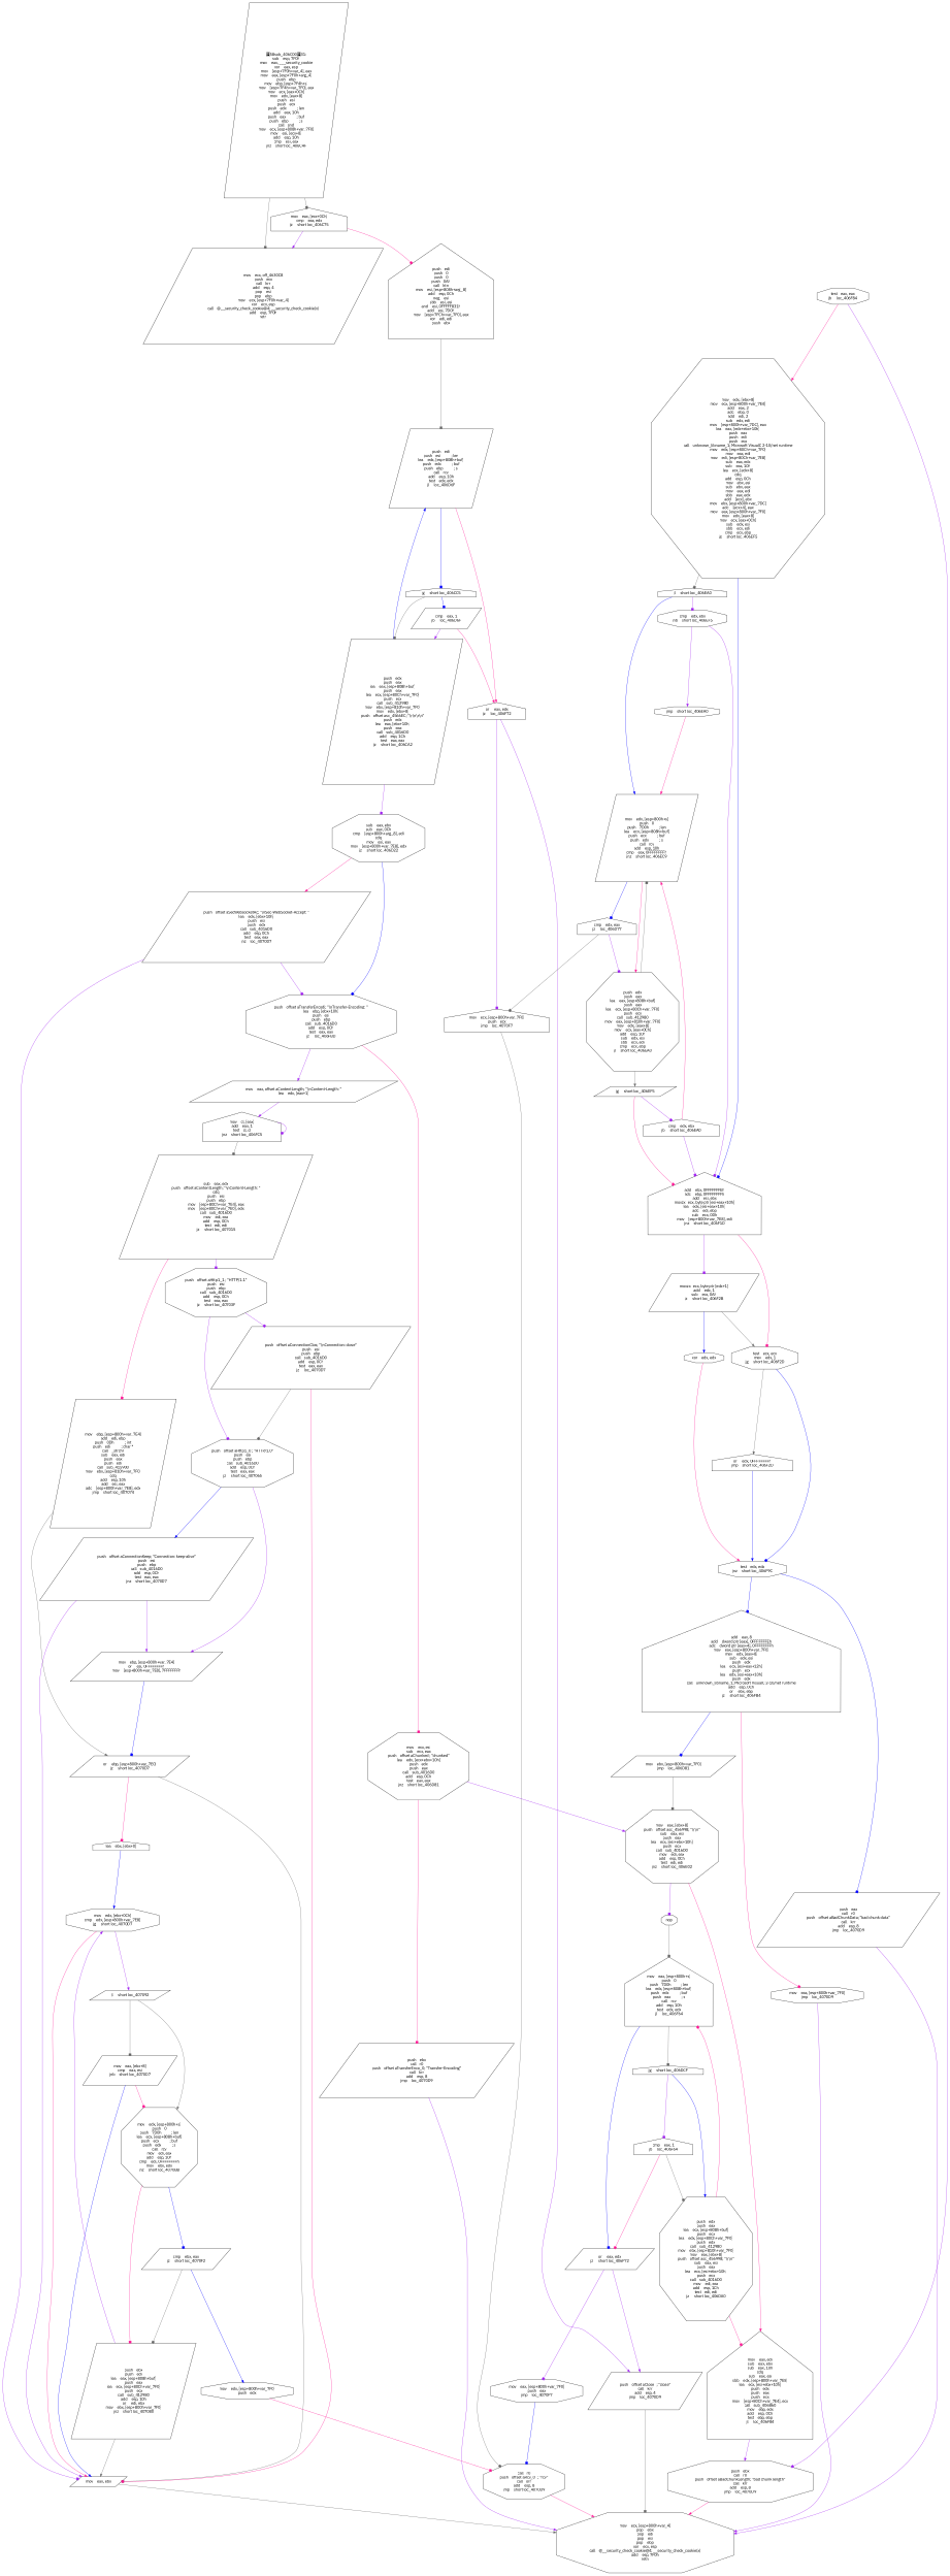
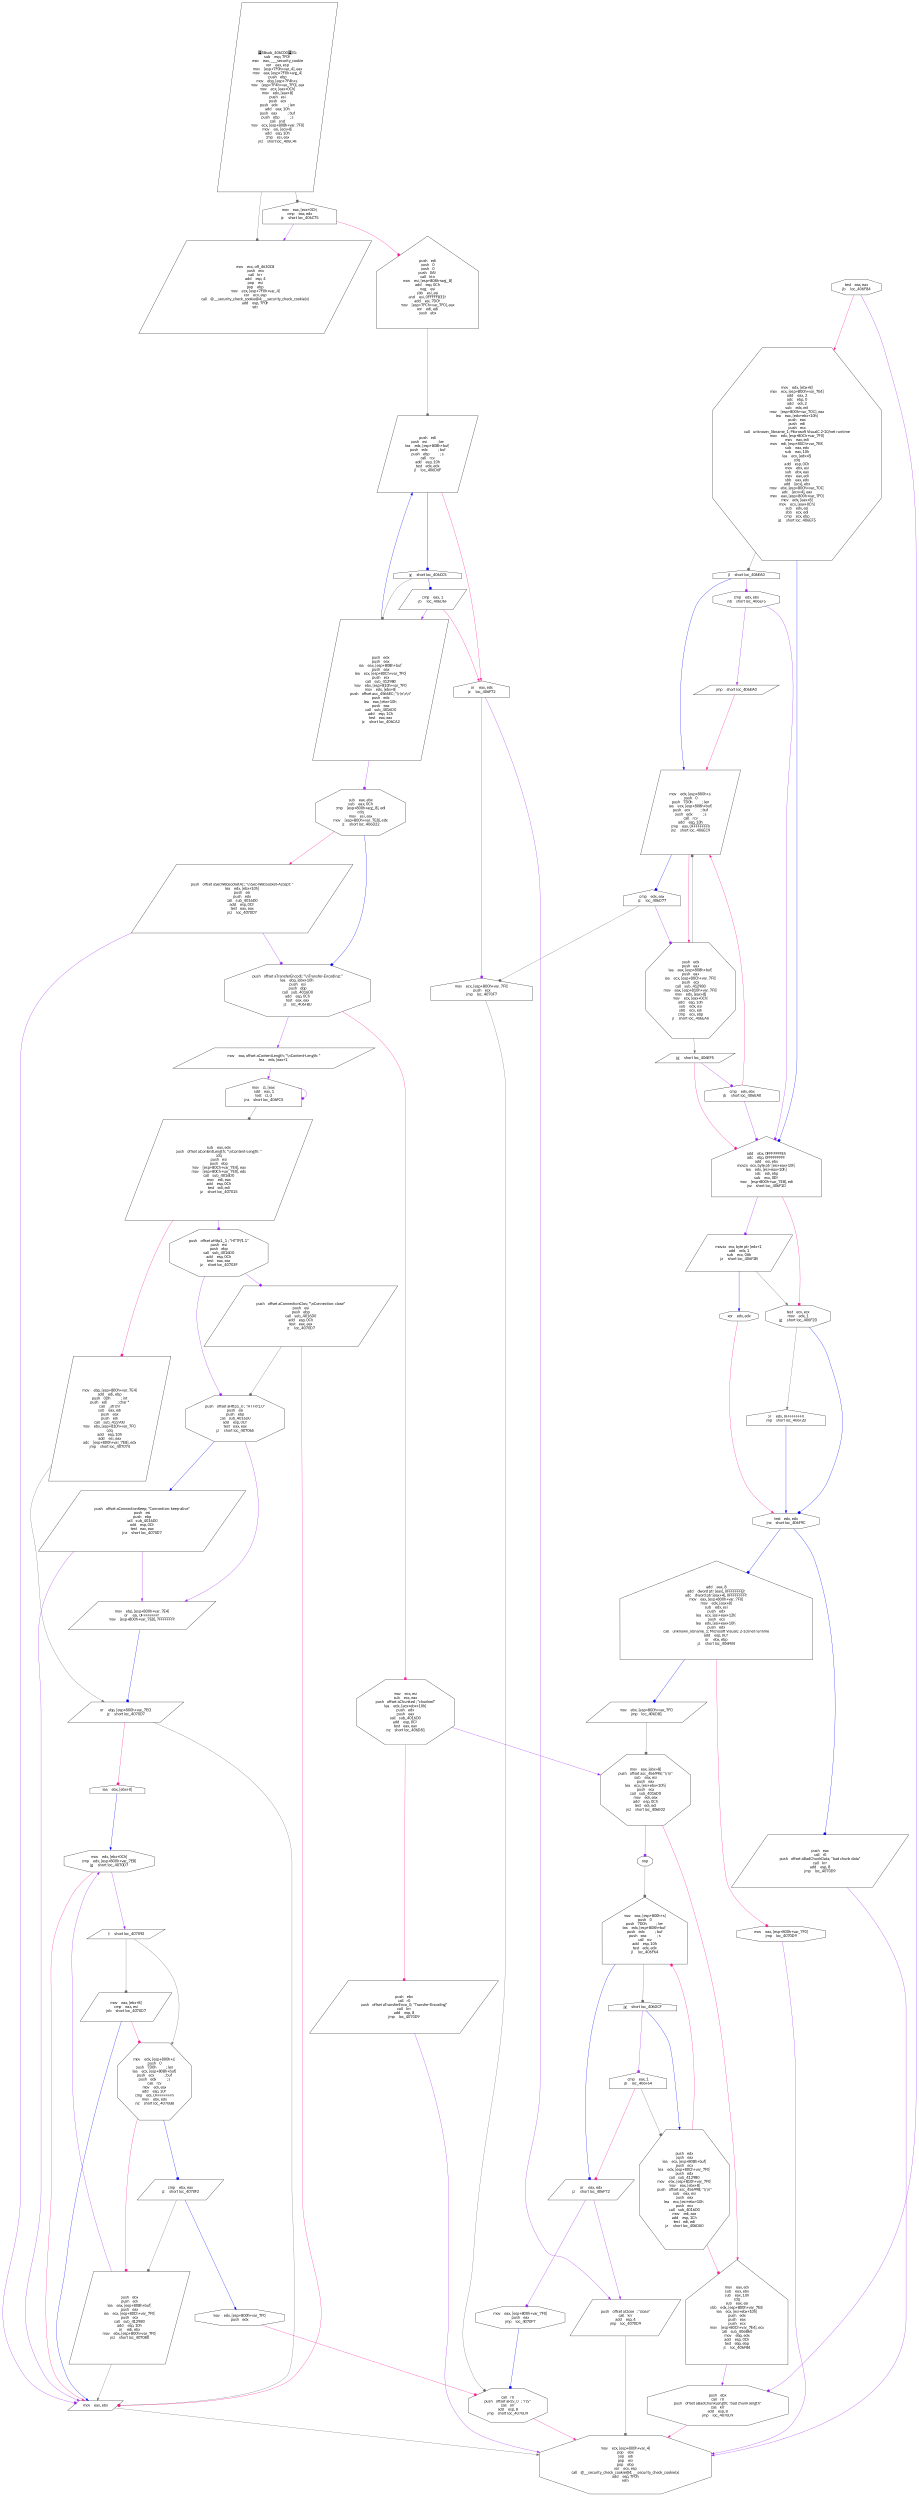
  digraph {
    fontname="IBM Plex Sans"
    node [fontname="IBM Plex Sans" shape=parallelogram]
    edge [arrowhead=box color=purple fontname="IBM Plex Sans"]
    n1 [label="58sub_406C0031:\nsub     esp, 7F0h\nmov     eax, ___security_cookie\nxor     eax, esp\nmov     [esp+7F0h+var_4], eax\nmov     eax, [esp+7F0h+arg_4]\npush    ebp\nmov     ebp, [esp+7F4h+s]\nmov     [esp+7F4h+var_7F0], eax\nmov     ecx, [eax+0Ch]\nmov     edx, [eax+8]\npush    esi\npush    ecx\npush    edx             ; len\nadd     eax, 10h\npush    eax             ; buf\npush    ebp             ; s\ncall    snd\nmov     ecx, [esp+808h+var_7F0]\nmov     esi, [ecx+8]\nadd     esp, 10h\ncmp     esi, eax\njnz     short loc_406C4F"]
    n2 [label="mov     eax, [ecx+0Ch]\ncmp     eax, edx\njz      short loc_406C75" shape=house]
    n3 [label="mov     ecx, off_4630C8\npush    ecx\ncall    krr\nadd     esp, 4\npop     esi\npop     ebp\nmov     ecx, [esp+7F0h+var_4]\nxor     ecx, esp\ncall    @__security_check_cookie@4; __security_check_cookie(x)\nadd     esp, 7F0h\nretn"]
    n4 [label="push    edi\npush    0\npush    0\npush    0Ah\ncall    ktn\nmov     esi, [esp+808h+arg_8]\nadd     esp, 0Ch\nneg     esi\nsbb     esi, esi\nand     esi, 0FFFFF831h\nadd     esi, 7D0h\nmov     [esp+7FCh+var_7F0], eax\nxor     edi, edi\npush    ebx" shape=house]
    n5 [label="push    edi\npush    esi             ; len\nlea     edx, [esp+808h+buf]\npush    edx             ; buf\npush    ebp             ; s\ncall    rcv\nadd     esp, 10h\ntest    edx, edx\njl      loc_406D6F"]
    n6 [label="jg      short loc_406CC5" shape=house]
    n7 [label="or      eax, edx\njz      loc_406F72" shape=house]
    n8 [label="cmp     eax, 1\njb      loc_406D6F"]
    n9 [label="push    edx\npush    eax\nlea     eax, [esp+808h+buf]\npush    eax\nlea     ecx, [esp+80Ch+var_7F0]\npush    ecx\ncall    sub_412980\nmov     ebx, [esp+810h+var_7F0]\nmov     edx, [ebx+8]\npush    offset asc_4566EC; \"\\r\\n\\r\\n\"\npush    edx\nlea     eax, [ebx+10h]\npush    eax\ncall    sub_4016D0\nadd     esp, 1Ch\ntest    eax, eax\njz      short loc_406CA2"]
    n10 [label="mov     ecx, [esp+800h+var_7F0]\npush    ecx\njmp     loc_4070F7" shape=house]
    n11 [label="push    offset aClose   ; \"close\"\ncall    krr\nadd     esp, 4\njmp     loc_4070D9"]
    n12 [label="sub     eax, ebx\nsub     eax, 0Ch\ncmp     [esp+800h+arg_8], edi\ncdq\nmov     esi, eax\nmov     [esp+800h+var_7E8], edx\njz      short loc_406D22" shape=octagon]
    n13 [label="push    offset aSecWebsocketAc; \"\\nSec-WebSocket-Accept: \"\nlea     edx, [ebx+10h]\npush    esi\npush    edx\ncall    sub_4016D0\nadd     esp, 0Ch\ntest    eax, eax\njnz     loc_4070D7"]
    n14 [label="push    offset aTransferEncodi; \"\\nTransfer-Encoding: \"\nlea     ebp, [ebx+10h]\npush    esi\npush    ebp\ncall    sub_4016D0\nadd     esp, 0Ch\ntest    eax, eax\njz      loc_406FBD" shape=octagon]
    n15 [label="mov     eax, ebx"]
    n16 [label="mov     ecx, esi\nsub     ecx, eax\npush    offset aChunked ; \"chunked\"\nlea     edx, [ecx+ebx+10h]\npush    edx\npush    eax\ncall    sub_4016D0\nadd     esp, 0Ch\ntest    eax, eax\njnz     short loc_406D81" shape=octagon]
    n17 [label="mov     eax, offset aContentLength; \"\\nContent-Length: \"\nlea     edx, [eax+1]"]
    n18 [label="mov     ecx, [esp+800h+var_4]\npop     ebx\npop     edi\npop     esi\npop     ebp\nxor     ecx, esp\ncall    @__security_check_cookie@4; __security_check_cookie(x)\nadd     esp, 7F0h\nretn" shape=octagon]
    n19 [label="push    ebx\ncall    r0\npush    offset aTransferEnco_0; \"Transfer-Encoding\"\ncall    krr\nadd     esp, 8\njmp     loc_4070D9"]
    n20 [label="mov     eax, [ebx+8]\npush    offset asc_456998; \"\\r\\n\"\nsub     eax, esi\npush    eax\nlea     ecx, [esi+ebx+10h]\npush    ecx\ncall    sub_4016D0\nmov     edi, eax\nadd     esp, 0Ch\ntest    edi, edi\njnz     short loc_406E02" shape=octagon]
    n21 [label="mov     cl, [eax]\nadd     eax, 1\ntest    cl, cl\njnz     short loc_406FC5" shape=house]
    n22 [label=nop shape=octagon]
    n23 [label="mov     eax, edi\nsub     eax, ebx\nsub     eax, 10h\ncdq\nsub     eax, esi\nsbb     edx, [esp+800h+var_7E8]\nlea     ecx, [esi+ebx+10h]\npush    edx\npush    eax\npush    ecx\nmov     [esp+80Ch+var_7E4], ecx\ncall    sub_406B60\nmov     ebp, edx\nadd     esp, 0Ch\ntest    ebp, ebp\njl      loc_406F84" shape=house]
    n24 [label="call    r0\npush    offset aRcv_0   ; \"rcv\"\ncall    orr\nadd     esp, 8\njmp     short loc_4070D9" shape=octagon]
    n25 [label="mov     eax, [esp+800h+s]\npush    0\npush    7D0h            ; len\nlea     edx, [esp+808h+buf]\npush    edx             ; buf\npush    eax             ; s\ncall    rcv\nadd     esp, 10h\ntest    edx, edx\njl      loc_406F64" shape=house]
    n26 [label="push    ebx\ncall    r0\npush    offset aBadChunkLength; \"bad chunk length\"\ncall    krr\nadd     esp, 8\njmp     loc_4070D9" shape=octagon]
    n27 [label="jg      short loc_406DCF" shape=house]
    n28 [label="or      eax, edx\njz      short loc_406F72"]
    n29 [label="cmp     eax, 1\njb      loc_406F64" shape=house]
    n30 [label="push    edx\npush    eax\nlea     ecx, [esp+808h+buf]\npush    ecx\nlea     edx, [esp+80Ch+var_7F0]\npush    edx\ncall    sub_412980\nmov     ebx, [esp+810h+var_7F0]\nmov     eax, [ebx+8]\npush    offset asc_456998; \"\\r\\n\"\nsub     eax, esi\npush    eax\nlea     ecx, [esi+ebx+10h]\npush    ecx\ncall    sub_4016D0\nmov     edi, eax\nadd     esp, 1Ch\ntest    edi, edi\njz      short loc_406DA0" shape=octagon]
    n31 [label="mov     eax, [esp+800h+var_7F0]\npush    eax\njmp     loc_4070F7" shape=octagon]
    n32 [label="test    eax, eax\njb      loc_406F84" shape=octagon]
    n33 [label="mov     edx, [ebx+8]\nmov     ecx, [esp+800h+var_7E4]\nadd     eax, 2\nadc     ebp, 0\nadd     edi, 2\nsub     edx, edi\nmov     [esp+800h+var_7DC], eax\nlea     eax, [edx+ebx+10h]\npush    eax\npush    edi\npush    ecx\ncall    unknown_libname_1; Microsoft VisualC 2-10/net runtime\nmov     edx, [esp+80Ch+var_7F0]\nmov     eax, edi\nmov     edi, [esp+80Ch+var_7E8]\nsub     eax, edx\nsub     eax, 10h\nlea     ecx, [edx+8]\ncdq\nadd     esp, 0Ch\nmov     ebx, esi\nsub     ebx, eax\nmov     eax, edi\nsbb     eax, edx\nadd     [ecx], ebx\nmov     ebx, [esp+800h+var_7DC]\nadc     [ecx+4], eax\nmov     eax, [esp+800h+var_7F0]\nmov     edx, [eax+8]\nmov     ecx, [eax+0Ch]\nsub     edx, esi\nsbb     ecx, edi\ncmp     ecx, ebp\njg      short loc_406EF5" shape=octagon]
    n34 [label="jl      short loc_406EA0" shape=house]
    n35 [label="add     ebx, 0FFFFFFFEh\nadc     ebp, 0FFFFFFFFh\nadd     esi, ebx\nmovzx   ecx, byte ptr [esi+eax+10h]\nlea     edx, [esi+eax+10h]\nadc     edi, ebp\nsub     ecx, 0Dh\nmov     [esp+800h+var_7E8], edi\njnz     short loc_406F1D" shape=house]
    n36 [label="cmp     edx, ebx\njnb     short loc_406EF5" shape=octagon]
    n37 [label="mov     edx, [esp+800h+s]\npush    0\npush    7D0h            ; len\nlea     ecx, [esp+808h+buf]\npush    ecx             ; buf\npush    edx             ; s\ncall    rcv\nadd     esp, 10h\ncmp     eax, 0FFFFFFFFh\njnz     short loc_406EC9"]
    n38 [label="movzx   ecx, byte ptr [edx+1]\nadd     edx, 1\nsub     ecx, 0Ah\njz      short loc_406F2B"]
    n39 [label="test    ecx, ecx\nmov     edx, 1\njg      short loc_406F2D" shape=octagon]
-   n40 [label="jmp     short loc_406EA0" shape=octagon]
+   n40 [label="jmp     short loc_406EA0"]
    n41 [label="cmp     edx, eax\njz      loc_406D77" shape=house]
    n42 [label="push    edx\npush    eax\nlea     eax, [esp+808h+buf]\npush    eax\nlea     ecx, [esp+80Ch+var_7F0]\npush    ecx\ncall    sub_412980\nmov     eax, [esp+810h+var_7F0]\nmov     edx, [eax+8]\nmov     ecx, [eax+0Ch]\nadd     esp, 10h\nsub     edx, esi\nsbb     ecx, edi\ncmp     ecx, ebp\njl      short loc_406EA0" shape=octagon]
    n43 [label="jg      short loc_406EF5"]
    n44 [label="cmp     edx, ebx\njb      short loc_406EA0" shape=house]
    n45 [label="xor     edx, edx" shape=octagon]
    n46 [label="or      edx, 0FFFFFFFFh\njmp     short loc_406F2D" shape=house]
    n47 [label="test    edx, edx\njnz     short loc_406F9C" shape=octagon]
    n48 [label="add     eax, 8\nadd     dword ptr [eax], 0FFFFFFFEh\nadc     dword ptr [eax+4], 0FFFFFFFFh\nmov     eax, [esp+800h+var_7F0]\nmov     edx, [eax+8]\nsub     edx, esi\npush    edx\nlea     ecx, [esi+eax+12h]\npush    ecx\nlea     edx, [esi+eax+10h]\npush    edx\ncall    unknown_libname_1; Microsoft VisualC 2-10/net runtime\nadd     esp, 0Ch\nor      ebx, ebp\njz      short loc_406FB4" shape=house]
    n49 [label="push    eax\ncall    r0\npush    offset aBadChunkData; \"bad chunk data\"\ncall    krr\nadd     esp, 8\njmp     loc_4070D9"]
    n50 [label="mov     ebx, [esp+800h+var_7F0]\njmp     loc_406D81"]
    n51 [label="mov     eax, [esp+800h+var_7F0]\njmp     loc_4070D9" shape=octagon]
    n52 [label="sub     eax, edx\npush    offset aContentLength; \"\\nContent-Length: \"\ncdq\npush    esi\npush    ebp\nmov     [esp+80Ch+var_7E4], eax\nmov     [esp+80Ch+var_7E0], edx\ncall    sub_4016D0\nmov     edi, eax\nadd     esp, 0Ch\ntest    edi, edi\njz      short loc_407015"]
    n53 [label="mov     ebp, [esp+800h+var_7E4]\nadd     edi, ebp\npush    0Dh             ; int\npush    edi             ; char *\ncall    _strchr\nsub     eax, edi\npush    eax\npush    edi\ncall    sub_415900\nmov     ebx, [esp+810h+var_7F0]\ncdq\nadd     esp, 10h\nadd     esi, eax\nadc     [esp+800h+var_7E8], edx\njmp     short loc_407074"]
    n54 [label="push    offset aHttp1_1 ; \"HTTP/1.1\"\npush    esi\npush    ebp\ncall    sub_4016D0\nadd     esp, 0Ch\ntest    eax, eax\njz      short loc_40703F" shape=octagon]
    n55 [label="or      ebp, [esp+800h+var_7E0]\njz      short loc_4070D7"]
    n56 [label="push    offset aConnectionClos; \"\\nConnection: close\"\npush    esi\npush    ebp\ncall    sub_4016D0\nadd     esp, 0Ch\ntest    eax, eax\njz      loc_4070D7"]
    n57 [label="push    offset aHttp1_0 ; \"HTTP/1.0\"\npush    esi\npush    ebp\ncall    sub_4016D0\nadd     esp, 0Ch\ntest    eax, eax\njz      short loc_407065" shape=octagon]
    n58 [label="lea     ebx, [ebx+0]" shape=house]
    n59 [label="push    offset aConnectionKeep; \"Connection: keep-alive\"\npush    esi\npush    ebp\ncall    sub_4016D0\nadd     esp, 0Ch\ntest    eax, eax\njnz     short loc_4070D7"]
    n60 [label="mov     ebp, [esp+800h+var_7E4]\nor      esi, 0FFFFFFFFh\nmov     [esp+800h+var_7E8], 7FFFFFFFh"]
    n61 [label="mov     edx, [ebx+0Ch]\ncmp     edx, [esp+800h+var_7E8]\njg      short loc_4070D7" shape=octagon]
    n62 [label="jl      short loc_407092"]
    n63 [label="mov     eax, [ebx+8]\ncmp     eax, esi\njnb     short loc_4070D7"]
    n64 [label="mov     edx, [esp+800h+s]\npush    0\npush    7D0h            ; len\nlea     ecx, [esp+808h+buf]\npush    ecx             ; buf\npush    edx             ; s\ncall    rcv\nmov     edi, eax\nadd     esp, 10h\ncmp     edi, 0FFFFFFFFh\nmov     ebx, edx\njnz     short loc_4070BB" shape=octagon]
    n65 [label="cmp     ebx, eax\njz      short loc_4070F2"]
    n66 [label="push    ebx\npush    edi\nlea     eax, [esp+808h+buf]\npush    eax\nlea     ecx, [esp+80Ch+var_7F0]\npush    ecx\ncall    sub_412980\nadd     esp, 10h\nor      edi, ebx\nmov     ebx, [esp+800h+var_7F0]\njnz     short loc_407080"]
    n67 [label="mov     edx, [esp+800h+var_7F0]\npush    edx" shape=octagon]
    n1 -> n2 [color=gray40]
    n1 -> n3 [color=gray40]
    n2 -> n3 [arrowhead=normal]
    n2 -> n4 [color=deeppink]
    n4 -> n5 [color=gray40]
    n5 -> n6 [color=blue]
    n5 -> n7 [arrowhead=normal color=deeppink]
    n6 -> n8 [color=blue]
    n6 -> n9 [color=gray40]
    n7 -> n10
    n7 -> n11 [arrowhead=normal]
    n8 -> n7 [arrowhead=normal color=deeppink]
    n8 -> n9 [arrowhead=normal]
    n9 -> n5 [arrowhead=normal color=blue]
    n9 -> n12
    n10 -> n24 [color=gray40]
    n11 -> n18 [color=gray40]
    n12 -> n13 [arrowhead=normal color=deeppink]
    n12 -> n14 [color=blue]
    n13 -> n14
    n13 -> n15
    n14 -> n16 [color=deeppink]
    n14 -> n17 [arrowhead=normal]
    n15 -> n18 [arrowhead=normal color=gray40]
    n16 -> n19 [color=deeppink]
    n16 -> n20 [arrowhead=normal]
    n17 -> n21 [arrowhead=normal]
    n19 -> n18 [arrowhead=normal]
    n20 -> n22
    n20 -> n23 [arrowhead=normal color=deeppink]
    n21 -> n21
    n21 -> n52 [color=gray40]
    n22 -> n25 [color=gray40]
    n23 -> n26 [arrowhead=normal]
    n24 -> n18 [arrowhead=normal color=deeppink]
    n25 -> n27 [color=gray40]
    n25 -> n28 [color=blue]
    n26 -> n18 [arrowhead=normal color=deeppink]
    n27 -> n29
    n27 -> n30 [arrowhead=normal color=blue]
    n28 -> n11 [arrowhead=normal]
    n28 -> n31
    n29 -> n28 [color=deeppink]
    n29 -> n30 [color=gray40]
    n30 -> n23 [color=deeppink]
    n30 -> n25 [color=deeppink]
    n31 -> n24 [color=blue]
    n32 -> n26
    n32 -> n33 [arrowhead=normal color=deeppink]
    n33 -> n34 [color=gray40]
    n33 -> n35 [color=blue]
    n34 -> n36
    n34 -> n37 [arrowhead=normal color=blue]
    n35 -> n38
    n35 -> n39 [color=deeppink]
    n36 -> n35
    n36 -> n40 [arrowhead=normal]
    n37 -> n41 [color=blue]
    n37 -> n42 [arrowhead=normal color=deeppink]
    n38 -> n39 [arrowhead=normal color=gray40]
    n38 -> n45 [arrowhead=normal color=blue]
    n39 -> n46 [arrowhead=normal color=gray40]
    n39 -> n47 [color=blue]
    n40 -> n37 [arrowhead=normal color=deeppink]
    n41 -> n10 [color=gray40]
    n41 -> n42
    n42 -> n37 [color=gray40]
    n42 -> n43 [arrowhead=normal color=gray40]
    n43 -> n35 [color=deeppink]
    n43 -> n44
    n44 -> n35
    n44 -> n37 [arrowhead=normal color=deeppink]
    n45 -> n47 [arrowhead=normal color=deeppink]
    n46 -> n47 [arrowhead=normal color=blue]
    n47 -> n48 [color=blue]
    n47 -> n49 [color=blue]
    n48 -> n50 [color=blue]
    n48 -> n51 [color=deeppink]
    n49 -> n18 [arrowhead=normal]
    n50 -> n20 [color=gray40]
    n51 -> n18 [arrowhead=normal]
    n52 -> n53 [color=deeppink]
    n52 -> n54
    n53 -> n55 [arrowhead=normal color=gray40]
    n54 -> n56
    n54 -> n57
    n55 -> n15 [color=gray40]
    n55 -> n58 [color=deeppink]
    n56 -> n15 [color=deeppink]
    n56 -> n57 [color=gray40]
    n57 -> n59 [arrowhead=normal color=blue]
    n57 -> n60 [arrowhead=normal]
    n58 -> n61 [arrowhead=normal color=blue]
    n59 -> n15 [arrowhead=normal]
    n59 -> n60 [arrowhead=normal]
    n60 -> n55 [color=blue]
    n61 -> n15 [arrowhead=normal color=deeppink]
    n61 -> n62 [arrowhead=normal]
    n62 -> n63 [color=gray40]
    n62 -> n64 [arrowhead=normal color=gray40]
    n63 -> n15 [arrowhead=normal color=blue]
    n63 -> n64 [color=deeppink]
    n64 -> n65 [color=blue]
    n64 -> n66 [color=deeppink]
    n65 -> n66 [color=gray40]
    n65 -> n67 [arrowhead=normal color=blue]
    n66 -> n15 [arrowhead=normal color=gray40]
    n66 -> n61 [arrowhead=normal]
    n67 -> n24 [color=deeppink]
  }
